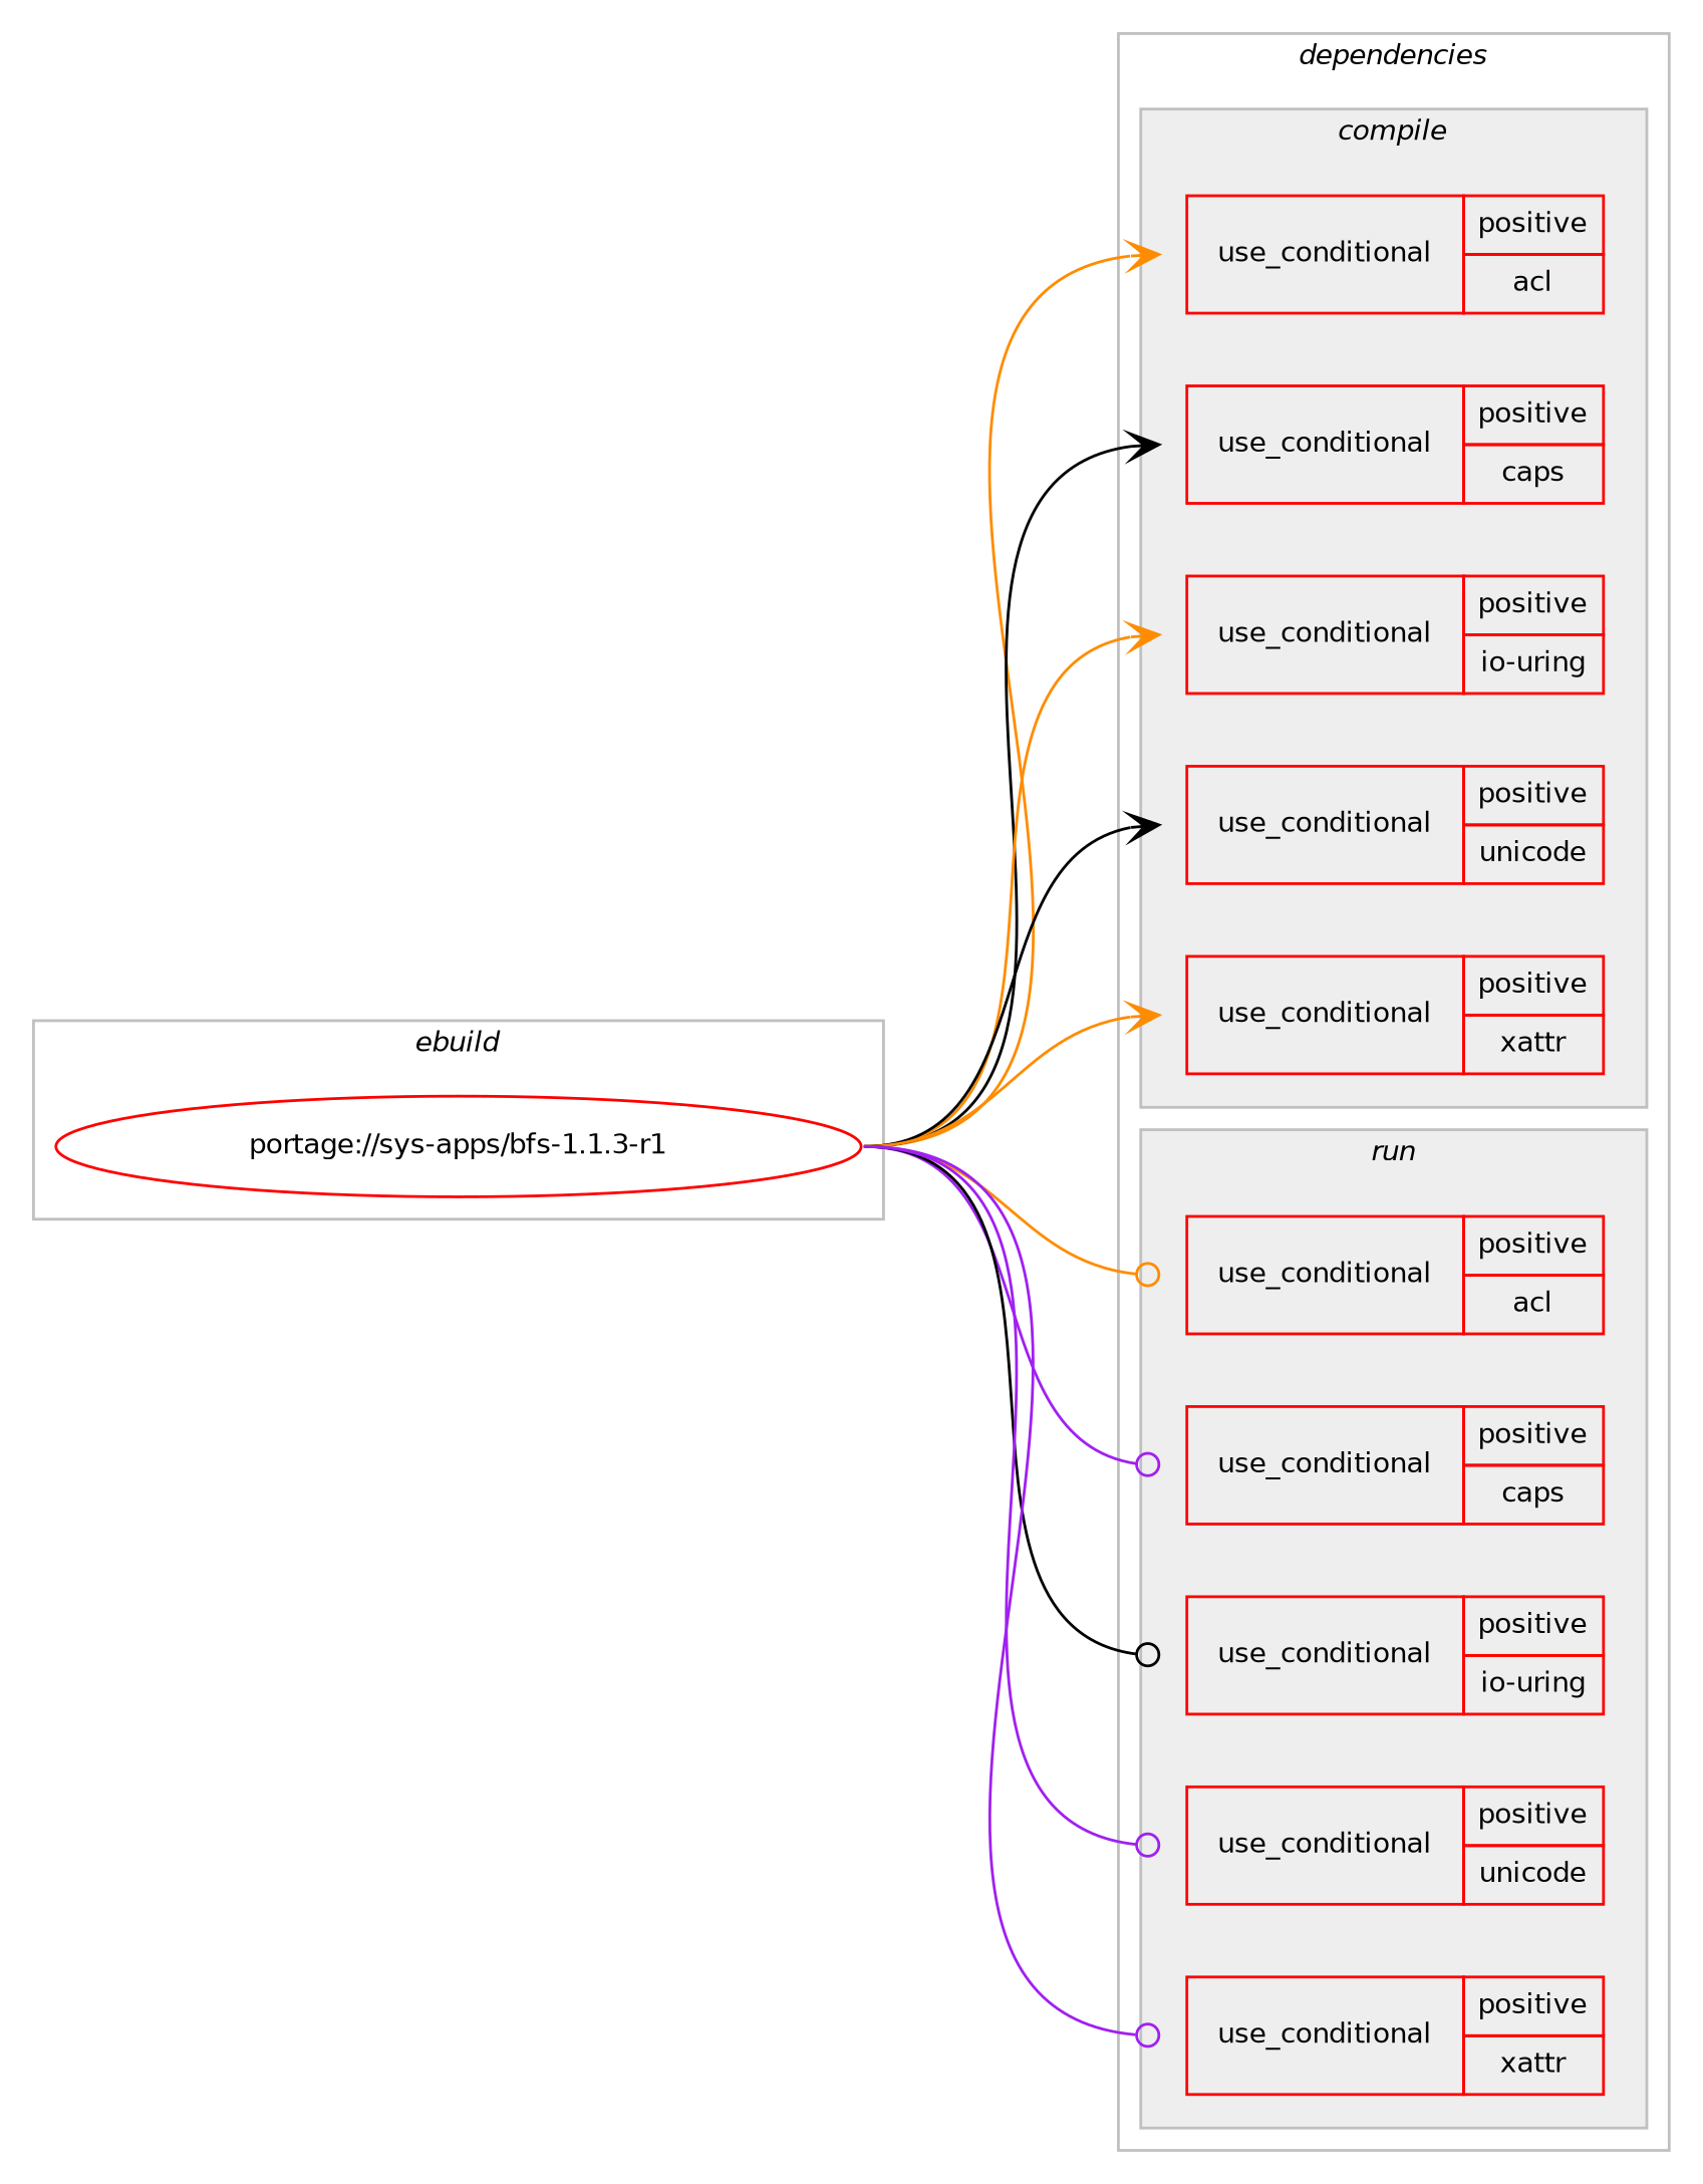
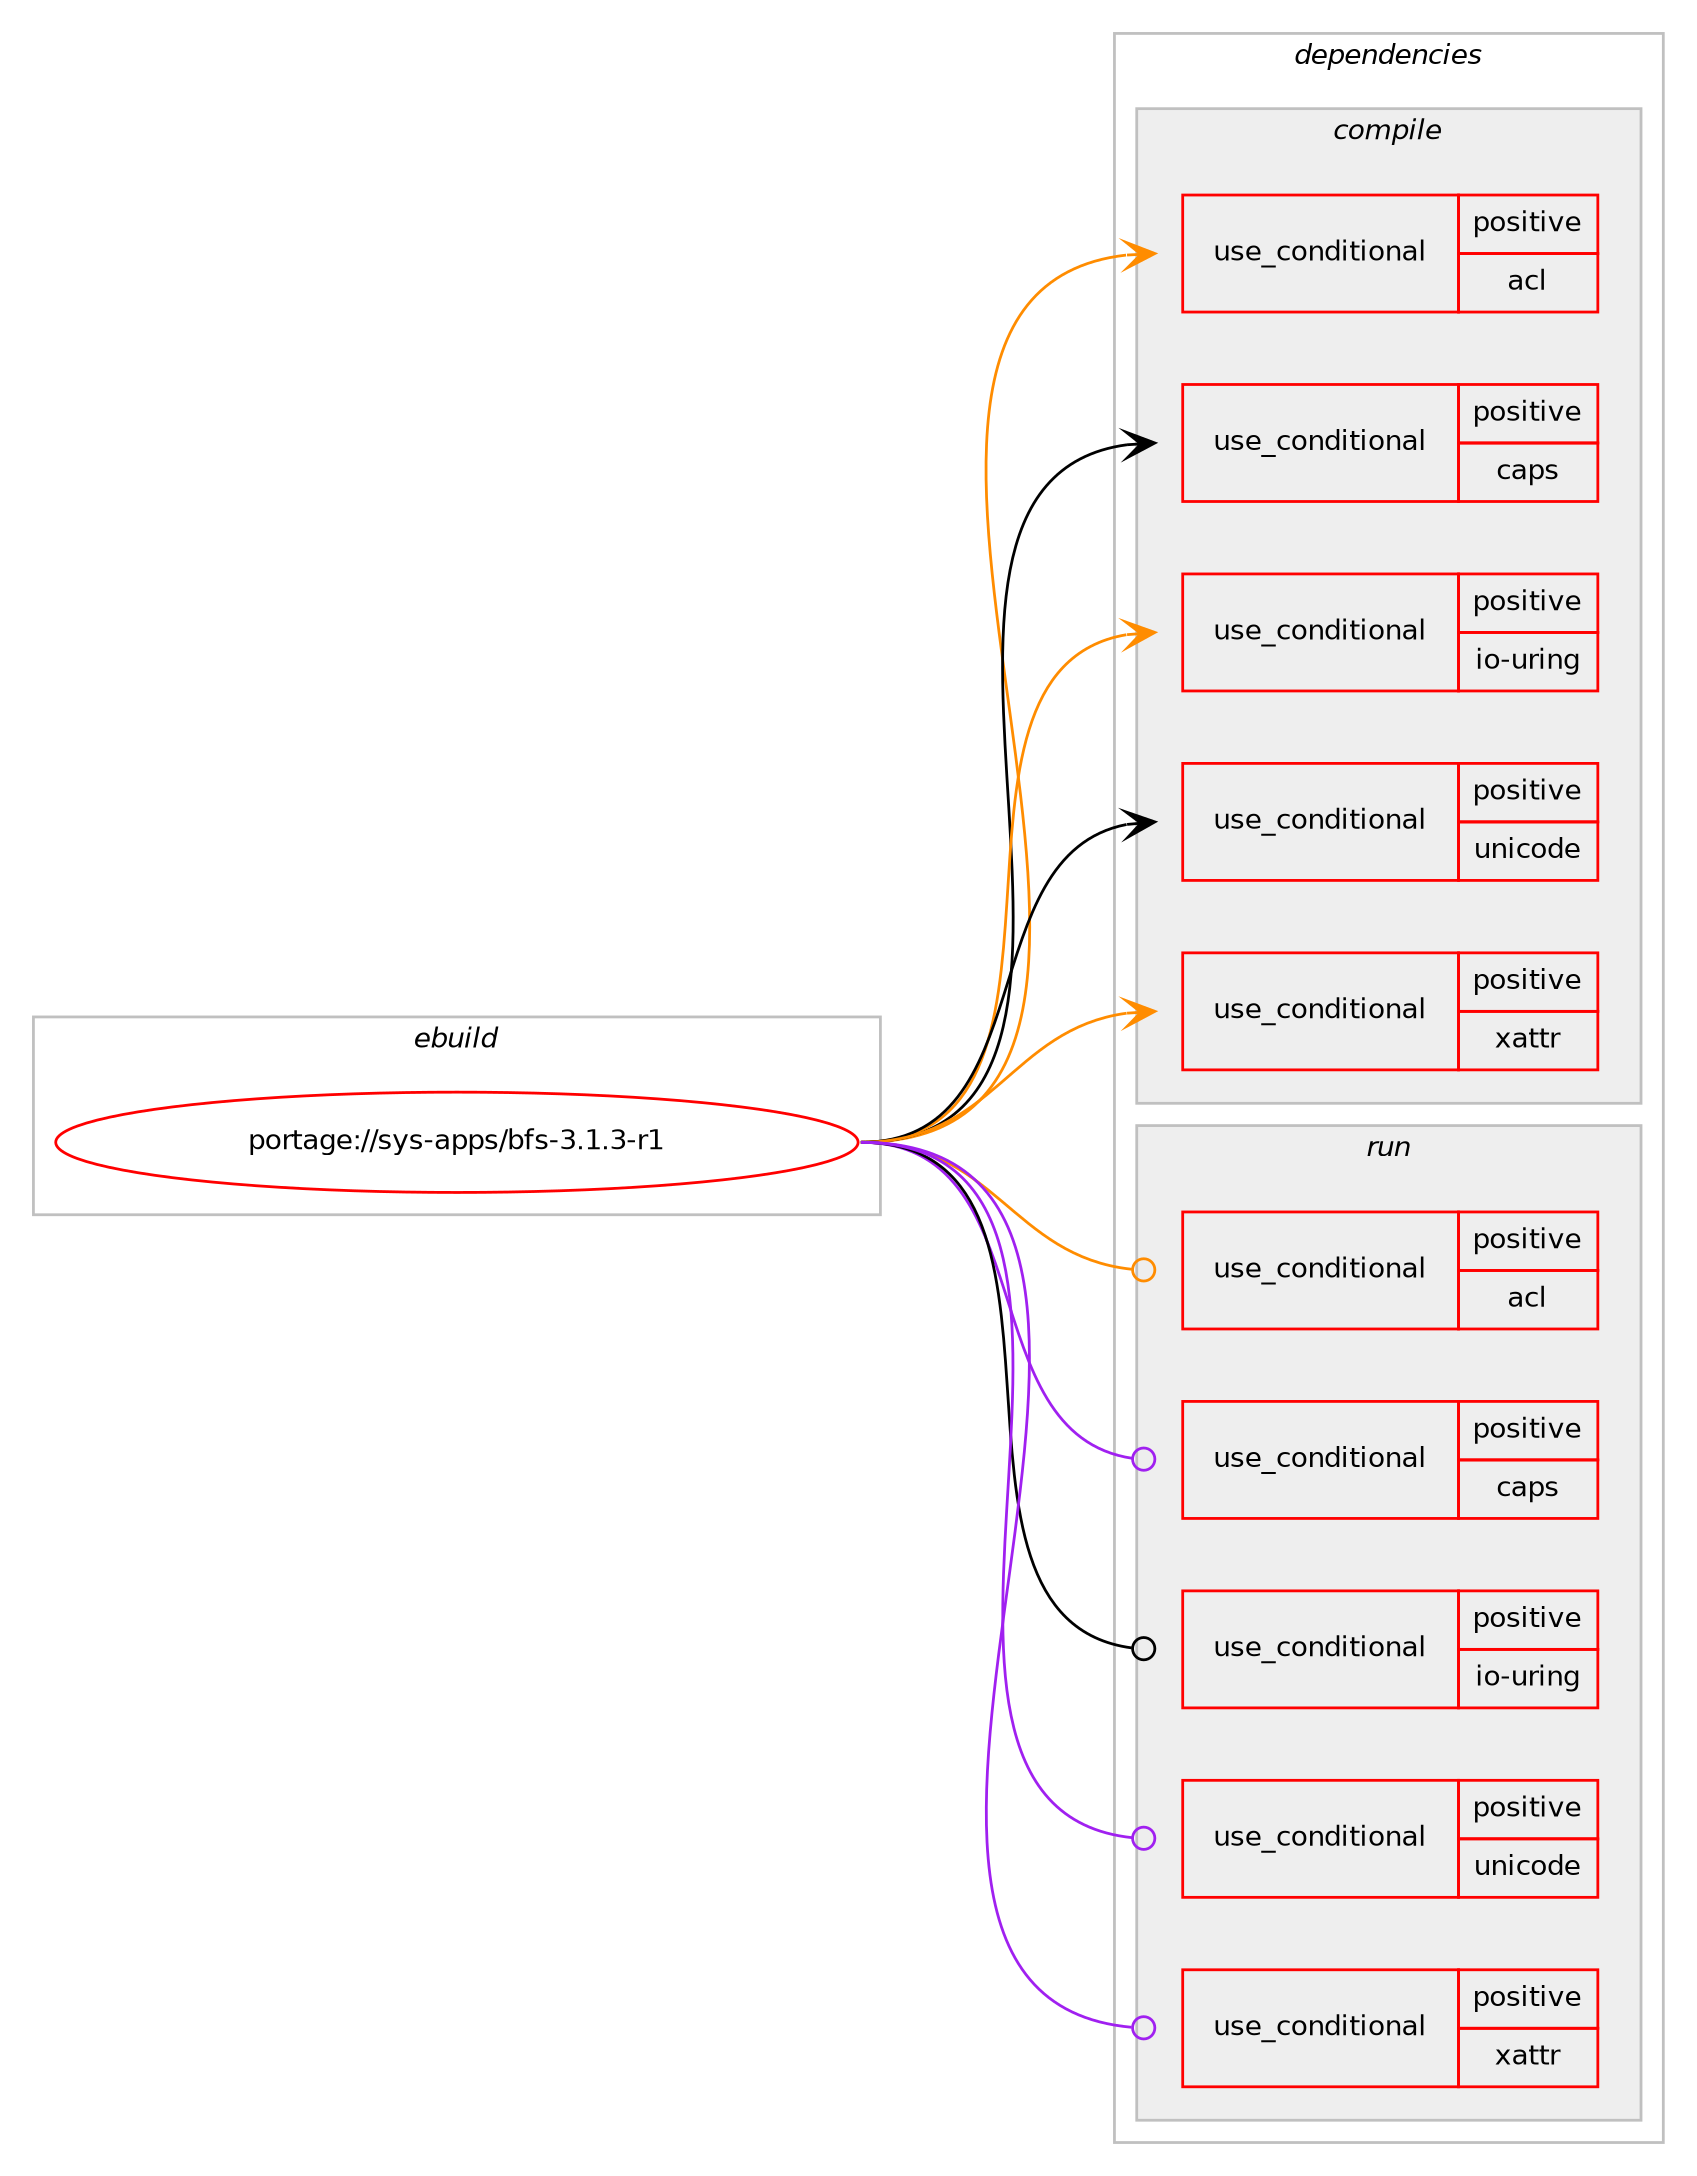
  digraph {
    compound=true
    concentrate=true
    fontname=Helvetica
    fontsize=10
    newrank=true
    rankdir=LR
    ranksep=1.5
    node [color=red fontname=Helvetica fontsize=10 shape=none]
    edge [arrowhead=vee headport=w style=solid tailport=e weight=20 color=darkorange]
-   n1 [label="portage://sys-apps/bfs-1.1.3-r1" width=4 shape=""]
+   n1 [label="portage://sys-apps/bfs-3.1.3-r1" width=4 shape=""]
    n2 [label=<<TABLE BORDER="0" CELLBORDER="1" CELLSPACING="0" CELLPADDING="4"><TR><TD ROWSPAN="3" CELLPADDING="10">use_conditional</TD></TR><TR><TD>positive</TD></TR><TR><TD>acl</TD></TR></TABLE>>]
    n3 [label=<<TABLE BORDER="0" CELLBORDER="1" CELLSPACING="0" CELLPADDING="4"><TR><TD ROWSPAN="3" CELLPADDING="10">use_conditional</TD></TR><TR><TD>positive</TD></TR><TR><TD>caps</TD></TR></TABLE>>]
    n4 [label=<<TABLE BORDER="0" CELLBORDER="1" CELLSPACING="0" CELLPADDING="4"><TR><TD ROWSPAN="3" CELLPADDING="10">use_conditional</TD></TR><TR><TD>positive</TD></TR><TR><TD>io-uring</TD></TR></TABLE>>]
    n5 [label=<<TABLE BORDER="0" CELLBORDER="1" CELLSPACING="0" CELLPADDING="4"><TR><TD ROWSPAN="3" CELLPADDING="10">use_conditional</TD></TR><TR><TD>positive</TD></TR><TR><TD>unicode</TD></TR></TABLE>>]
    n6 [label=<<TABLE BORDER="0" CELLBORDER="1" CELLSPACING="0" CELLPADDING="4"><TR><TD ROWSPAN="3" CELLPADDING="10">use_conditional</TD></TR><TR><TD>positive</TD></TR><TR><TD>xattr</TD></TR></TABLE>>]
    n7 [label=<<TABLE BORDER="0" CELLBORDER="1" CELLSPACING="0" CELLPADDING="4"><TR><TD ROWSPAN="3" CELLPADDING="10">use_conditional</TD></TR><TR><TD>positive</TD></TR><TR><TD>acl</TD></TR></TABLE>>]
    n8 [label=<<TABLE BORDER="0" CELLBORDER="1" CELLSPACING="0" CELLPADDING="4"><TR><TD ROWSPAN="3" CELLPADDING="10">use_conditional</TD></TR><TR><TD>positive</TD></TR><TR><TD>caps</TD></TR></TABLE>>]
    n9 [label=<<TABLE BORDER="0" CELLBORDER="1" CELLSPACING="0" CELLPADDING="4"><TR><TD ROWSPAN="3" CELLPADDING="10">use_conditional</TD></TR><TR><TD>positive</TD></TR><TR><TD>io-uring</TD></TR></TABLE>>]
    n10 [label=<<TABLE BORDER="0" CELLBORDER="1" CELLSPACING="0" CELLPADDING="4"><TR><TD ROWSPAN="3" CELLPADDING="10">use_conditional</TD></TR><TR><TD>positive</TD></TR><TR><TD>unicode</TD></TR></TABLE>>]
    n11 [label=<<TABLE BORDER="0" CELLBORDER="1" CELLSPACING="0" CELLPADDING="4"><TR><TD ROWSPAN="3" CELLPADDING="10">use_conditional</TD></TR><TR><TD>positive</TD></TR><TR><TD>xattr</TD></TR></TABLE>>]
    subgraph cluster_1 {
      color=gray
      label=<<i>ebuild</i>>
      rank=same
      n1
    }
    subgraph cluster_2 {
      color=gray
      label=<<i>dependencies</i>>
      subgraph cluster_3 {
        color=gray
        fillcolor="#eeeeee"
        label=<<i>compile</i>>
        style=filled
        subgraph sub_4 {
          color=gray
          fillcolor="#eeeeee"
          label=<<i>compile</i>>
          style=filled
          n2
        }
        subgraph sub_5 {
          color=gray
          fillcolor="#eeeeee"
          label=<<i>compile</i>>
          style=filled
          n3
        }
        subgraph sub_6 {
          color=gray
          fillcolor="#eeeeee"
          label=<<i>compile</i>>
          style=filled
          n4
        }
        subgraph sub_7 {
          color=gray
          fillcolor="#eeeeee"
          label=<<i>compile</i>>
          style=filled
          n5
        }
        subgraph sub_8 {
          color=gray
          fillcolor="#eeeeee"
          label=<<i>compile</i>>
          style=filled
          n6
        }
      }
      subgraph cluster_9 {
        color=gray
        fillcolor="#eeeeee"
        label=<<i>compile and run</i>>
        style=filled
      }
      subgraph cluster_10 {
        color=gray
        fillcolor="#eeeeee"
        label=<<i>run</i>>
        style=filled
        subgraph sub_11 {
          color=gray
          fillcolor="#eeeeee"
          label=<<i>run</i>>
          style=filled
          n7
        }
        subgraph sub_12 {
          color=gray
          fillcolor="#eeeeee"
          label=<<i>run</i>>
          style=filled
          n8
        }
        subgraph sub_13 {
          color=gray
          fillcolor="#eeeeee"
          label=<<i>run</i>>
          style=filled
          n9
        }
        subgraph sub_14 {
          color=gray
          fillcolor="#eeeeee"
          label=<<i>run</i>>
          style=filled
          n10
        }
        subgraph sub_15 {
          color=gray
          fillcolor="#eeeeee"
          label=<<i>run</i>>
          style=filled
          n11
        }
      }
    }
    subgraph cluster_16 {
      color=gray
      label=<<i>candidates</i>>
      rank=same
    }
    n1 -> n2
    n1 -> n3 [color=black]
    n1 -> n4
    n1 -> n5 [color=black]
    n1 -> n6
    n1 -> n7 [arrowhead=odot]
    n1 -> n8 [arrowhead=odot color=purple]
    n1 -> n9 [arrowhead=odot color=black]
    n1 -> n10 [arrowhead=odot color=purple]
    n1 -> n11 [arrowhead=odot color=purple]
  }
